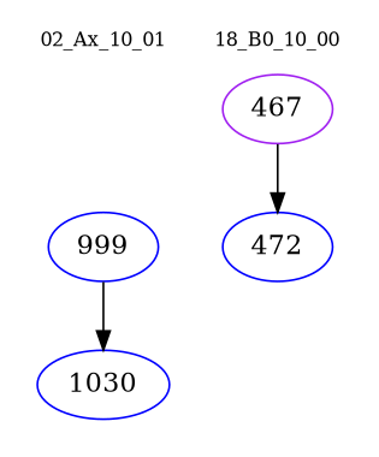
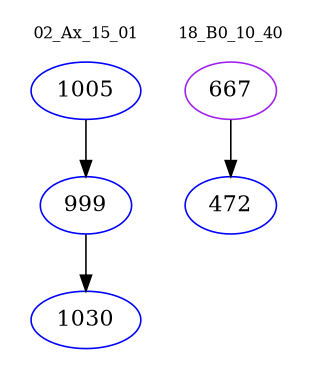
  digraph {
    node [color=blue]
    edge [color=black]
+   n1 [label=1005]
    n2 [label=999]
    n3 [label=1030]
-   n4 [color=purple label=467]
+   n4 [color=purple label=667]
    n5 [label=472]
    subgraph cluster_1 {
      color=white
      fontsize=10
-     label="02_Ax_10_01"
+     label="02_Ax_15_01"
+     n1
      n2
      n3
    }
    subgraph cluster_2 {
      color=white
      fontsize=10
-     label="18_B0_10_00"
+     label="18_B0_10_40"
      n4
      n5
    }
+   n1 -> n2
    n2 -> n3
    n4 -> n5
  }
